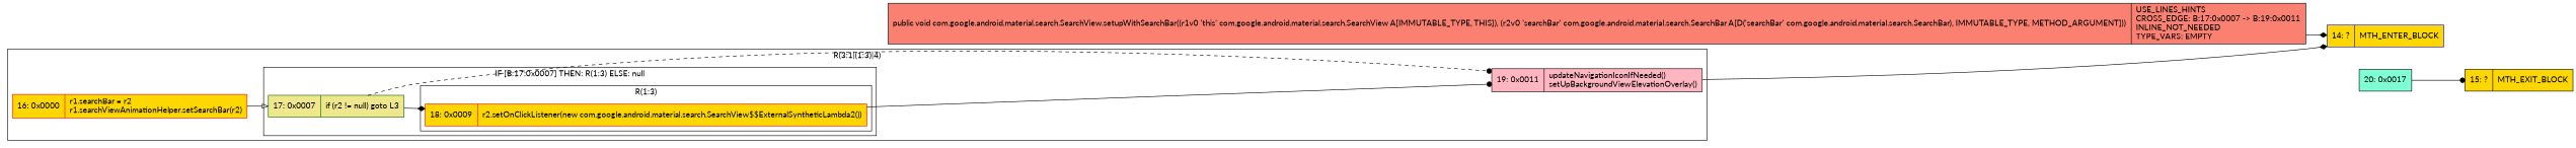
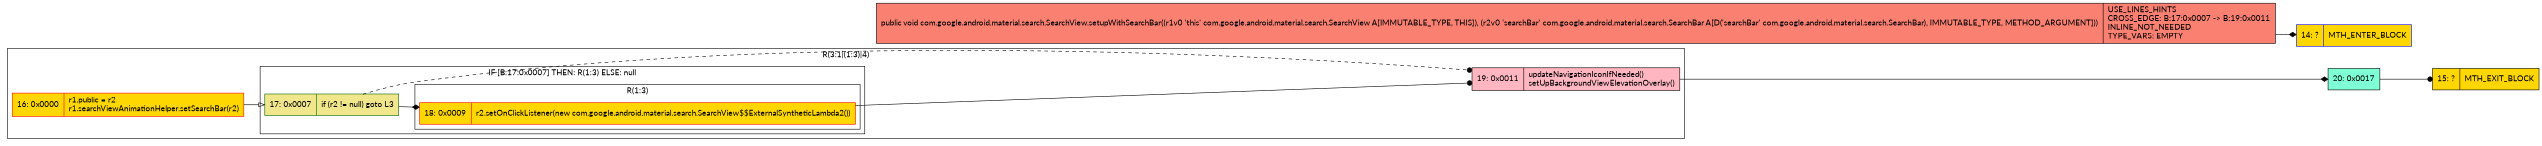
  digraph {
    fontname=Lato
    rankdir=LR
    node [color=black fillcolor=gold fontname=Lato shape=record style=filled]
    edge [arrowhead=dot fontname=Lato]
    n1 [color=red label="{18\:\ 0x0009|r2.setOnClickListener(new com.google.android.material.search.SearchView$$ExternalSyntheticLambda2())\l}"]
    n2 [color=darkgreen fillcolor=khaki label="{17\:\ 0x0007|if (r2 != null) goto L3\l}"]
-   n3 [color=red label="{16\:\ 0x0000|r1.searchBar = r2\lr1.searchViewAnimationHelper.setSearchBar(r2)\l}"]
+   n3 [color=red label="{16\:\ 0x0000|r1.public = r2\lr1.searchViewAnimationHelper.setSearchBar(r2)\l}"]
    n4 [fillcolor=lightpink label="{19\:\ 0x0011|updateNavigationIconIfNeeded()\lsetUpBackgroundViewElevationOverlay()\l}"]
    n5 [fillcolor=aquamarine label="{20\:\ 0x0017}"]
    n6 [label="{15\:\ ?|MTH_EXIT_BLOCK\l}"]
    n7 [color=blue label="{14\:\ ?|MTH_ENTER_BLOCK\l}"]
    n8 [fillcolor=salmon label="{public void com.google.android.material.search.SearchView.setupWithSearchBar((r1v0 'this' com.google.android.material.search.SearchView A[IMMUTABLE_TYPE, THIS]), (r2v0 'searchBar' com.google.android.material.search.SearchBar A[D('searchBar' com.google.android.material.search.SearchBar), IMMUTABLE_TYPE, METHOD_ARGUMENT]))  | USE_LINES_HINTS\lCROSS_EDGE: B:17:0x0007 \-\> B:19:0x0011\lINLINE_NOT_NEEDED\lTYPE_VARS: EMPTY\l}"]
    subgraph cluster_1 {
      label="R(3:1|(1:3)|4)"
      n3
      n4
      subgraph cluster_2 {
        label="IF [B:17:0x0007] THEN: R(1:3) ELSE: null"
        n2
        subgraph cluster_3 {
          label="R(1:3)"
          n1
        }
      }
    }
    n1 -> n4
    n2 -> n1 [arrowhead=diamond]
    n2 -> n4 [style=dashed]
    n3 -> n2 [arrowhead=onormal]
-   n4 -> n7 [arrowhead=diamond]
+   n4 -> n5 [arrowhead=diamond]
    n5 -> n6
    n8 -> n7 [arrowhead=diamond]
  }
